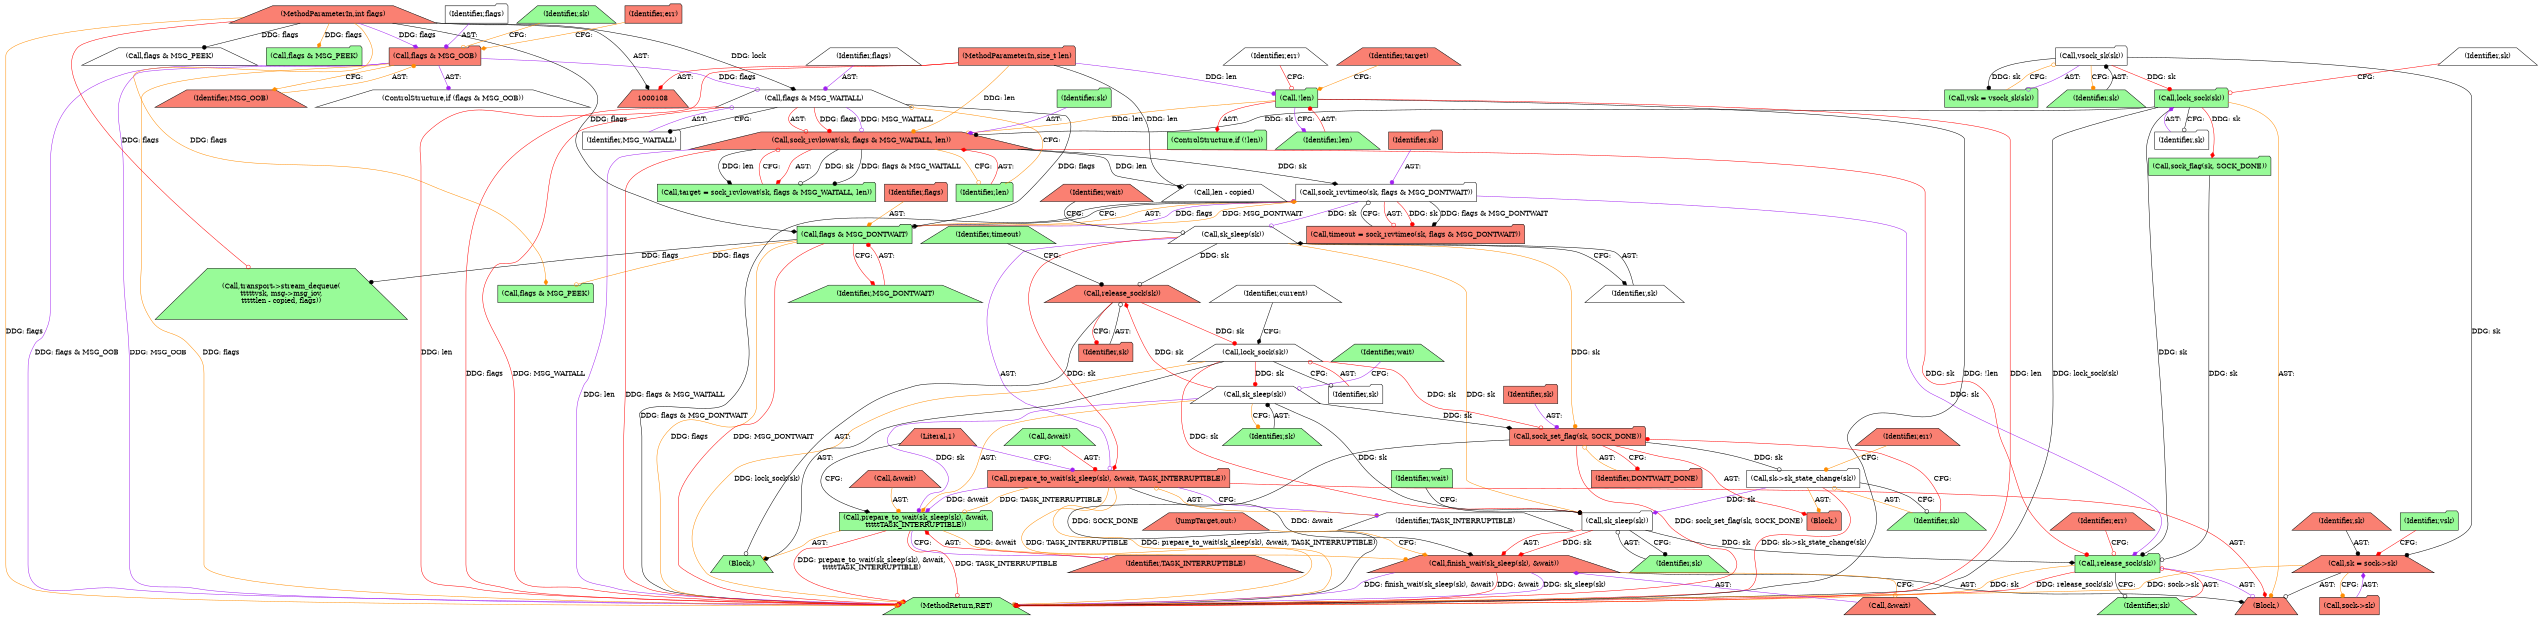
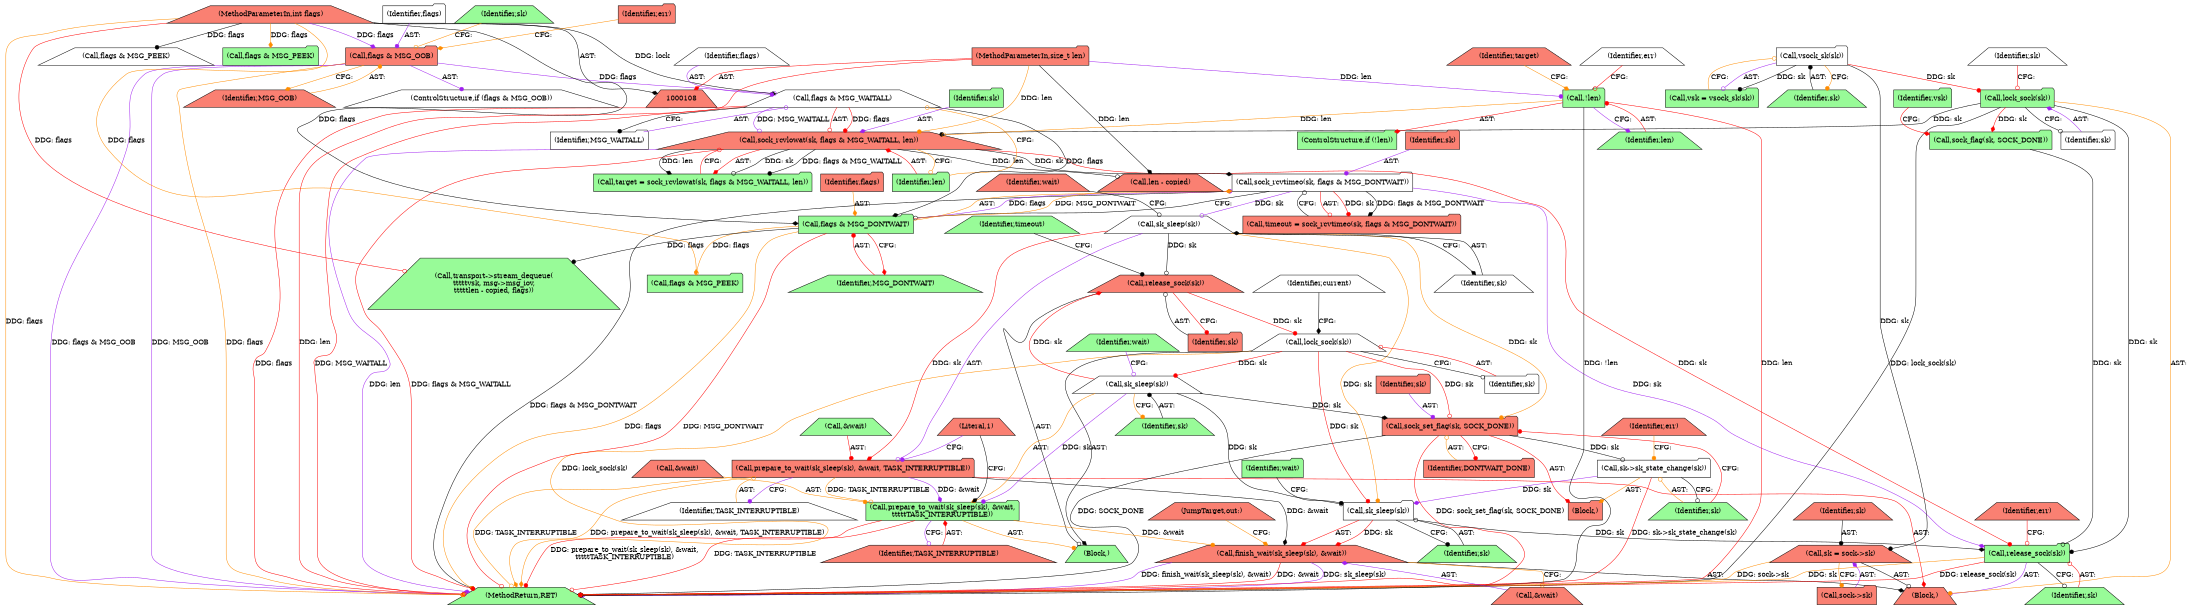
  digraph {
    node [fillcolor=salmon shape=trapezium style=filled]
    edge [arrowhead=diamond color=black]
    n1 [fillcolor=white label="(Call,sk_sleep(sk))"]
    n2 [label="(Call,prepare_to_wait(sk_sleep(sk), &wait, TASK_INTERRUPTIBLE))" shape=folder]
    n3 [label="(Call,release_sock(sk))"]
    n4 [label="(Call,sock_set_flag(sk, SOCK_DONE))" shape=folder]
    n5 [fillcolor=white label="(Call,sk_sleep(sk))" shape=folder]
    n6 [fillcolor=white label="(Identifier,sk)"]
    n7 [fillcolor=palegreen label="(MethodReturn,RET)"]
    n8 [label="(Block,)"]
    n9 [fillcolor=palegreen label="(Call,prepare_to_wait(sk_sleep(sk), &wait,\n\t\t\t\t\tTASK_INTERRUPTIBLE))" shape=folder]
    n10 [label="(Call,finish_wait(sk_sleep(sk), &wait))"]
    n11 [fillcolor=white label="(Identifier,TASK_INTERRUPTIBLE)"]
    n12 [fillcolor=palegreen label="(Block,)"]
    n13 [fillcolor=white label="(Call,lock_sock(sk))"]
    n14 [label="(Identifier,sk)" shape=folder]
    n15 [fillcolor=white label="(Call,sk->sk_state_change(sk))" shape=folder]
    n16 [label="(Identifier,DONTWAIT_DONE)" shape=folder]
    n17 [label="(Block,)" shape=folder]
    n18 [fillcolor=palegreen label="(Call,release_sock(sk))" shape=folder]
    n19 [fillcolor=palegreen label="(Identifier,sk)"]
    n20 [fillcolor=white label="(Call,sock_rcvtimeo(sk, flags & MSG_DONTWAIT))" shape=folder]
    n21 [fillcolor=palegreen label="(Call,flags & MSG_DONTWAIT)" shape=folder]
    n22 [label="(Call,timeout = sock_rcvtimeo(sk, flags & MSG_DONTWAIT))" shape=folder]
    n23 [fillcolor=palegreen label="(Call,flags & MSG_PEEK)" shape=folder]
    n24 [fillcolor=palegreen label="(Call,transport->stream_dequeue(\n\t\t\t\t\tvsk, msg->msg_iov,\n\t\t\t\t\tlen - copied, flags))"]
    n25 [fillcolor=palegreen label="(Identifier,MSG_DONTWAIT)"]
    n26 [fillcolor=palegreen label="(Identifier,sk)"]
    n27 [label="(Call,sock_rcvlowat(sk, flags & MSG_WAITALL, len))"]
-   n28 [fillcolor=white label="(Call,len - copied)"]
+   n28 [label="(Call,len - copied)"]
    n29 [fillcolor=palegreen label="(Call,target = sock_rcvlowat(sk, flags & MSG_WAITALL, len))" shape=folder]
    n30 [fillcolor=palegreen label="(Identifier,len)" shape=folder]
    n31 [fillcolor=white label="(Call,flags & MSG_WAITALL)"]
    n32 [fillcolor=palegreen label="(Call,lock_sock(sk))" shape=folder]
    n33 [fillcolor=palegreen label="(Call,sock_flag(sk, SOCK_DONE))" shape=folder]
    n34 [fillcolor=white label="(Identifier,sk)" shape=folder]
    n35 [fillcolor=white label="(Call,vsock_sk(sk))" shape=folder]
    n36 [fillcolor=palegreen label="(Call,vsk = vsock_sk(sk))" shape=folder]
    n37 [fillcolor=palegreen label="(Identifier,sk)"]
    n38 [label="(Call,sk = sock->sk)"]
    n39 [label="(Call,sock->sk)" shape=folder]
    n40 [fillcolor=white label="(Identifier,MSG_WAITALL)" shape=folder]
    n41 [label="(Call,flags & MSG_OOB)" shape=folder]
    n42 [label="(Identifier,MSG_OOB)"]
    n43 [fillcolor=white label="(ControlStructure,if (flags & MSG_OOB))"]
    n44 [label="(MethodParameterIn,int flags)"]
    n45 [fillcolor=white label="(Call,flags & MSG_PEEK)"]
    n46 [fillcolor=palegreen label="(Call,flags & MSG_PEEK)" shape=folder]
    1000108
    n48 [fillcolor=palegreen label="(Call,!len)" shape=folder]
    n49 [fillcolor=palegreen label="(Identifier,len)"]
    n50 [fillcolor=palegreen label="(ControlStructure,if (!len))" shape=folder]
    n51 [label="(MethodParameterIn,size_t len)" shape=folder]
    n52 [label="(Identifier,TASK_INTERRUPTIBLE)"]
    n53 [label="(Call,&wait)"]
    n54 [fillcolor=white label="(Call,sk_sleep(sk))"]
    n55 [fillcolor=white label="(Identifier,sk)" shape=folder]
    n56 [fillcolor=palegreen label="(Identifier,sk)"]
    n57 [fillcolor=palegreen label="(Identifier,sk)"]
    n58 [fillcolor=palegreen label="(Identifier,wait)" shape=folder]
    n59 [fillcolor=palegreen label="(Identifier,sk)" shape=folder]
    n60 [fillcolor=white label="(Identifier,current)"]
    n61 [label="(Identifier,sk)"]
    n62 [label="(Identifier,sk)" shape=folder]
    n63 [fillcolor=palegreen label="(Identifier,vsk)" shape=folder]
    n64 [fillcolor=white label="(Identifier,flags)"]
    n65 [label="(Literal,1)"]
    n66 [label="(Identifier,sk)" shape=folder]
    n67 [fillcolor=palegreen label="(Call,&wait)"]
    n68 [fillcolor=white label="(Identifier,err)"]
    n69 [fillcolor=palegreen label="(Identifier,sk)"]
    n70 [fillcolor=palegreen label="(Identifier,timeout)"]
    n71 [fillcolor=white label="(Identifier,sk)"]
    n72 [fillcolor=palegreen label="(Identifier,wait)"]
    n73 [label="(Identifier,wait)"]
    n74 [label="(JumpTarget,out:)"]
    n75 [label="(Identifier,flags)" shape=folder]
    n76 [label="(Call,&wait)"]
    n77 [label="(Identifier,target)"]
    n78 [label="(Identifier,err)"]
    n79 [label="(Identifier,err)"]
    n80 [label="(Identifier,err)" shape=folder]
    n81 [fillcolor=white label="(Identifier,flags)" shape=folder]
    n1 -> n2 [arrowhead=odot color=purple label="AST: "]
    n1 -> n2 [color=red label="DDG: sk"]
    n1 -> n3 [arrowhead=odot label="DDG: sk"]
    n1 -> n4 [arrowhead=dot color=darkorange label="DDG: sk"]
    n1 -> n5 [arrowhead=dot color=darkorange label="DDG: sk"]
    n1 -> n6 [label="CFG: "]
    n2 -> n7 [color=darkorange label="DDG: prepare_to_wait(sk_sleep(sk), &wait, TASK_INTERRUPTIBLE)"]
    n2 -> n7 [arrowhead=odot color=darkorange label="DDG: TASK_INTERRUPTIBLE"]
    n2 -> n8 [color=red label="AST: "]
    n2 -> n9 [color=purple label="DDG: &wait"]
    n2 -> n9 [arrowhead=odot color=darkorange label="DDG: TASK_INTERRUPTIBLE"]
    n2 -> n10 [label="DDG: &wait"]
    n2 -> n11 [arrowhead=dot color=purple label="CFG: "]
    n3 -> n12 [arrowhead=odot label="AST: "]
    n3 -> n13 [arrowhead=dot color=red label="DDG: sk"]
    n3 -> n14 [arrowhead=dot color=red label="CFG: "]
    n4 -> n7 [label="DDG: SOCK_DONE"]
    n4 -> n7 [color=red label="DDG: sock_set_flag(sk, SOCK_DONE)"]
    n4 -> n15 [arrowhead=odot label="DDG: sk"]
    n4 -> n16 [arrowhead=dot color=red label="CFG: "]
    n4 -> n17 [color=red label="AST: "]
    n5 -> n10 [color=red label="AST: "]
    n5 -> n10 [color=red label="DDG: sk"]
    n5 -> n18 [label="DDG: sk"]
    n5 -> n19 [arrowhead=dot label="CFG: "]
    n6 -> n1 [label="AST: "]
    n9 -> n7 [arrowhead=dot color=red label="DDG: prepare_to_wait(sk_sleep(sk), &wait,\n\t\t\t\t\tTASK_INTERRUPTIBLE)"]
    n9 -> n7 [arrowhead=odot color=red label="DDG: TASK_INTERRUPTIBLE"]
    n9 -> n10 [arrowhead=dot color=darkorange label="DDG: &wait"]
    n9 -> n12 [arrowhead=dot color=darkorange label="AST: "]
    n9 -> n52 [arrowhead=odot color=purple label="CFG: "]
    n10 -> n7 [color=purple label="DDG: finish_wait(sk_sleep(sk), &wait)"]
    n10 -> n7 [color=red label="DDG: &wait"]
    n10 -> n7 [arrowhead=dot color=purple label="DDG: sk_sleep(sk)"]
    n10 -> n8 [label="AST: "]
    n10 -> n53 [arrowhead=odot color=darkorange label="CFG: "]
    n11 -> n2 [arrowhead=odot color=darkorange label="AST: "]
    n13 -> n4 [arrowhead=odot color=red label="DDG: sk"]
    n13 -> n5 [arrowhead=dot color=red label="DDG: sk"]
    n13 -> n7 [color=darkorange label="DDG: lock_sock(sk)"]
    n13 -> n12 [label="AST: "]
    n13 -> n54 [arrowhead=dot color=red label="DDG: sk"]
    n13 -> n55 [arrowhead=odot label="CFG: "]
    n14 -> n3 [arrowhead=odot label="AST: "]
    n15 -> n5 [color=purple label="DDG: sk"]
    n15 -> n7 [arrowhead=dot color=red label="DDG: sk->sk_state_change(sk)"]
    n15 -> n17 [color=darkorange label="AST: "]
    n15 -> n57 [arrowhead=odot label="CFG: "]
    n16 -> n4 [arrowhead=odot color=darkorange label="AST: "]
    n18 -> n7 [color=darkorange label="DDG: sk"]
    n18 -> n7 [color=red label="DDG: release_sock(sk)"]
    n18 -> n8 [arrowhead=odot color=purple label="AST: "]
    n18 -> n26 [arrowhead=odot label="CFG: "]
    n19 -> n5 [arrowhead=odot label="AST: "]
    n20 -> n1 [arrowhead=odot color=purple label="DDG: sk"]
    n20 -> n7 [label="DDG: flags & MSG_DONTWAIT"]
    n20 -> n18 [color=purple label="DDG: sk"]
    n20 -> n21 [arrowhead=odot label="CFG: "]
    n20 -> n22 [arrowhead=odot color=red label="AST: "]
    n20 -> n22 [arrowhead=dot color=red label="DDG: sk"]
    n20 -> n22 [label="DDG: flags & MSG_DONTWAIT"]
    n21 -> n7 [color=darkorange label="DDG: flags"]
    n21 -> n7 [arrowhead=odot color=red label="DDG: MSG_DONTWAIT"]
    n21 -> n20 [color=darkorange label="AST: "]
    n21 -> n20 [arrowhead=dot color=purple label="DDG: flags"]
    n21 -> n20 [color=darkorange label="DDG: MSG_DONTWAIT"]
    n21 -> n23 [arrowhead=odot color=darkorange label="DDG: flags"]
    n21 -> n24 [arrowhead=dot label="DDG: flags"]
    n21 -> n25 [color=red label="CFG: "]
    n22 -> n20 [arrowhead=odot label="CFG: "]
    n25 -> n21 [arrowhead=dot color=red label="AST: "]
    n26 -> n18 [arrowhead=odot color=red label="AST: "]
    n27 -> n7 [color=purple label="DDG: len"]
    n27 -> n7 [arrowhead=dot color=red label="DDG: flags & MSG_WAITALL"]
    n27 -> n18 [arrowhead=dot color=red label="DDG: sk"]
    n27 -> n20 [label="DDG: sk"]
    n27 -> n28 [arrowhead=odot label="DDG: len"]
    n27 -> n29 [color=red label="AST: "]
    n27 -> n29 [arrowhead=odot label="DDG: sk"]
    n27 -> n29 [arrowhead=dot label="DDG: flags & MSG_WAITALL"]
    n27 -> n29 [label="DDG: len"]
    n27 -> n30 [arrowhead=odot color=darkorange label="CFG: "]
    n29 -> n27 [arrowhead=odot color=red label="CFG: "]
    n30 -> n27 [color=red label="AST: "]
    n30 -> n31 [arrowhead=odot color=darkorange label="CFG: "]
    n31 -> n7 [arrowhead=odot color=red label="DDG: flags"]
    n31 -> n7 [arrowhead=dot color=red label="DDG: MSG_WAITALL"]
    n31 -> n21 [label="DDG: flags"]
    n31 -> n27 [arrowhead=odot color=red label="AST: "]
    n31 -> n27 [arrowhead=dot color=red label="DDG: flags"]
    n31 -> n27 [arrowhead=odot color=purple label="DDG: MSG_WAITALL"]
    n31 -> n40 [arrowhead=dot label="CFG: "]
    n32 -> n7 [arrowhead=dot label="DDG: lock_sock(sk)"]
    n32 -> n8 [arrowhead=dot color=darkorange label="AST: "]
    n32 -> n18 [arrowhead=dot label="DDG: sk"]
    n32 -> n27 [arrowhead=dot label="DDG: sk"]
    n32 -> n33 [color=red label="DDG: sk"]
    n32 -> n34 [arrowhead=odot label="CFG: "]
    n33 -> n18 [arrowhead=odot label="DDG: sk"]
    n34 -> n32 [color=purple label="AST: "]
    n35 -> n32 [arrowhead=dot color=red label="DDG: sk"]
    n35 -> n36 [arrowhead=odot color=purple label="AST: "]
    n35 -> n36 [arrowhead=dot label="DDG: sk"]
    n35 -> n37 [arrowhead=dot color=darkorange label="CFG: "]
    n35 -> n38 [arrowhead=dot label="DDG: sk"]
    n36 -> n35 [arrowhead=odot color=darkorange label="CFG: "]
    n37 -> n35 [arrowhead=dot label="AST: "]
    n38 -> n7 [arrowhead=dot color=darkorange label="DDG: sock->sk"]
    n38 -> n8 [arrowhead=odot label="AST: "]
    n38 -> n39 [arrowhead=dot color=darkorange label="CFG: "]
    n39 -> n38 [color=purple label="AST: "]
    n40 -> n31 [arrowhead=odot color=purple label="AST: "]
    n41 -> n7 [arrowhead=odot color=purple label="DDG: flags & MSG_OOB"]
    n41 -> n7 [arrowhead=odot color=purple label="DDG: MSG_OOB"]
    n41 -> n7 [arrowhead=dot color=darkorange label="DDG: flags"]
    n41 -> n31 [arrowhead=odot color=purple label="DDG: flags"]
    n41 -> n42 [color=darkorange label="CFG: "]
    n41 -> n43 [arrowhead=dot color=purple label="AST: "]
    n42 -> n41 [arrowhead=dot color=darkorange label="AST: "]
    n44 -> n7 [arrowhead=odot color=darkorange label="DDG: flags"]
    n44 -> n21 [label="DDG: flags"]
    n44 -> n23 [color=darkorange label="DDG: flags"]
    n44 -> n24 [arrowhead=odot color=red label="DDG: flags"]
    n44 -> n31 [label="DDG: lock"]
    n44 -> n41 [color=purple label="DDG: flags"]
    n44 -> n45 [arrowhead=dot label="DDG: flags"]
    n44 -> n46 [color=darkorange label="DDG: flags"]
    n44 -> 1000108 [label="AST: "]
    n48 -> n7 [arrowhead=odot label="DDG: !len"]
    n48 -> n7 [arrowhead=dot color=red label="DDG: len"]
    n48 -> n27 [arrowhead=odot color=darkorange label="DDG: len"]
    n48 -> n49 [color=purple label="CFG: "]
    n48 -> n50 [color=red label="AST: "]
    n49 -> n48 [arrowhead=dot color=red label="AST: "]
    n51 -> n7 [arrowhead=odot color=red label="DDG: len"]
    n51 -> n27 [arrowhead=dot color=darkorange label="DDG: len"]
    n51 -> n28 [label="DDG: len"]
    n51 -> 1000108 [color=red label="AST: "]
    n51 -> n48 [arrowhead=dot color=purple label="DDG: len"]
    n52 -> n9 [color=red label="AST: "]
    n53 -> n10 [color=purple label="AST: "]
    n54 -> n3 [color=red label="DDG: sk"]
    n54 -> n4 [label="DDG: sk"]
    n54 -> n5 [arrowhead=odot label="DDG: sk"]
    n54 -> n9 [color=darkorange label="AST: "]
    n54 -> n9 [arrowhead=dot color=purple label="DDG: sk"]
    n54 -> n56 [arrowhead=dot color=darkorange label="CFG: "]
    n55 -> n13 [arrowhead=odot color=red label="AST: "]
    n56 -> n54 [arrowhead=dot label="AST: "]
    n57 -> n4 [arrowhead=dot color=red label="CFG: "]
    n57 -> n15 [arrowhead=odot color=darkorange label="AST: "]
    n58 -> n5 [arrowhead=dot label="CFG: "]
    n59 -> n27 [color=purple label="AST: "]
    n60 -> n13 [label="CFG: "]
    n61 -> n38 [arrowhead=dot label="AST: "]
    n62 -> n20 [arrowhead=dot color=purple label="AST: "]
-   n63 -> n38 [color=red label="CFG: "]
+   n63 -> n33 [color=red label="CFG: "]
    n64 -> n31 [arrowhead=dot color=purple label="AST: "]
    n65 -> n2 [arrowhead=dot color=purple label="CFG: "]
    n65 -> n9 [label="CFG: "]
    n66 -> n4 [arrowhead=dot color=purple label="AST: "]
    n67 -> n2 [arrowhead=dot color=red label="AST: "]
    n68 -> n48 [arrowhead=odot color=red label="CFG: "]
    n69 -> n41 [arrowhead=odot color=darkorange label="CFG: "]
    n70 -> n3 [arrowhead=dot label="CFG: "]
    n71 -> n32 [arrowhead=odot color=red label="CFG: "]
    n72 -> n54 [arrowhead=odot color=purple label="CFG: "]
    n73 -> n1 [arrowhead=odot label="CFG: "]
    n74 -> n10 [color=darkorange label="CFG: "]
    n75 -> n21 [color=darkorange label="AST: "]
    n76 -> n9 [arrowhead=dot color=darkorange label="AST: "]
    n77 -> n48 [color=darkorange label="CFG: "]
    n78 -> n15 [arrowhead=dot color=darkorange label="CFG: "]
    n79 -> n18 [arrowhead=odot color=red label="CFG: "]
    n80 -> n41 [color=darkorange label="CFG: "]
    n81 -> n41 [arrowhead=dot color=purple label="AST: "]
  }
